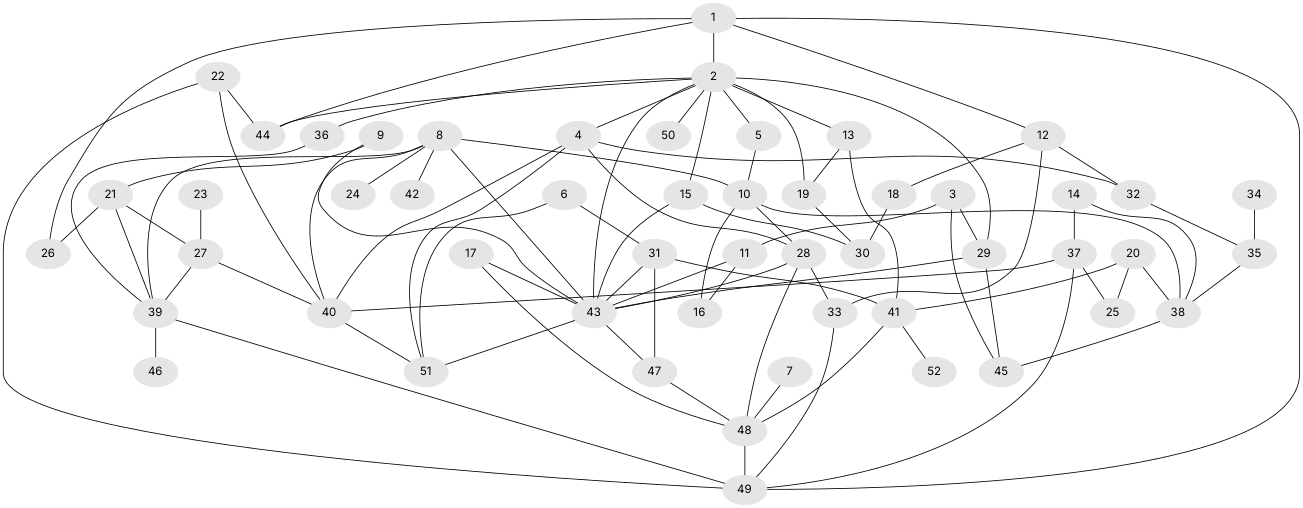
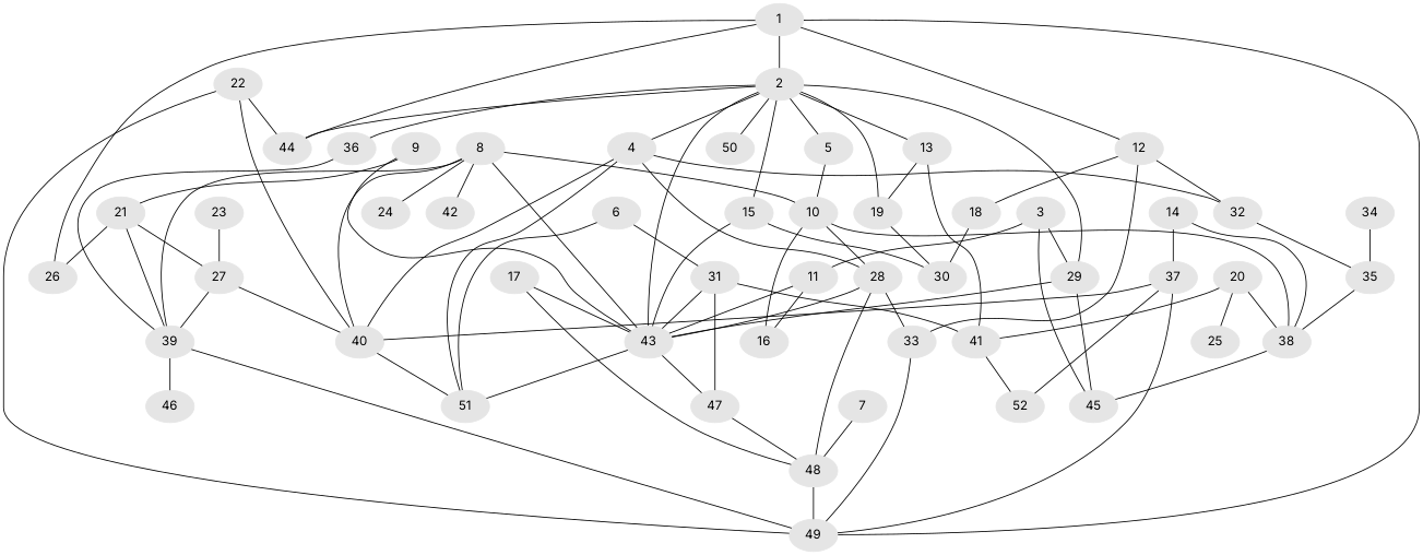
  graph {
    fontname=Inter
    node [color=gray90 fontname=Inter style=filled]
    edge [fontname=Inter weight=1.0]
    1
    2
    12
    26
    44
    49
    4
    5
    13
    15
    19
    29
    36
    43
    50
    32
    18
    33
    28
    40
    51
    10
    41
    30
    45
    39
    47
    3
    11
    16
    48
    35
    38
    6
    31
    7
    8
    24
    42
    46
    9
    21
    27
    52
    14
    37
    17
    20
    25
    22
    23
    34
    1 -- 2
    1 -- 12
    1 -- 26
    1 -- 44
    1 -- 49
    2 -- 44
    2 -- 4
    2 -- 5
    2 -- 13
    2 -- 15
    2 -- 19
    2 -- 29 [weight=2.0]
    2 -- 36
    2 -- 43
    2 -- 50
    12 -- 32
    12 -- 18
    12 -- 33 [weight=2.0]
    4 -- 32
    4 -- 28
    4 -- 40
    4 -- 51
    5 -- 10
    13 -- 19
    13 -- 41
    15 -- 43
    15 -- 30
    19 -- 30
    29 -- 43
    29 -- 45
    36 -- 39
    43 -- 51 [weight=2.0]
    43 -- 47
    32 -- 35
    18 -- 30
    33 -- 49
    28 -- 43
    28 -- 33
    28 -- 48
    40 -- 51
    10 -- 28
    10 -- 16
    10 -- 38
-   41 -- 48
    41 -- 52
    39 -- 49 [weight=2.0]
    39 -- 46
    47 -- 48
    3 -- 29
    3 -- 45
    3 -- 11
    11 -- 43
    11 -- 16
    48 -- 49
    35 -- 38
    38 -- 45
    6 -- 51
    6 -- 31
    31 -- 43
    31 -- 41
    31 -- 47
    7 -- 48
    8 -- 43
    8 -- 40
    8 -- 10
    8 -- 39 [weight=2.0]
    8 -- 24
    8 -- 42
    9 -- 43
    9 -- 21
    21 -- 26
    21 -- 39
    21 -- 27
    27 -- 40
    27 -- 39
    14 -- 38
    14 -- 37
    37 -- 49
    37 -- 40
-   37 -- 25
+   37 -- 52
    17 -- 43
    17 -- 48
    20 -- 41
    20 -- 38
    20 -- 25
    22 -- 44
    22 -- 49
    22 -- 40
    23 -- 27
    34 -- 35
  }
